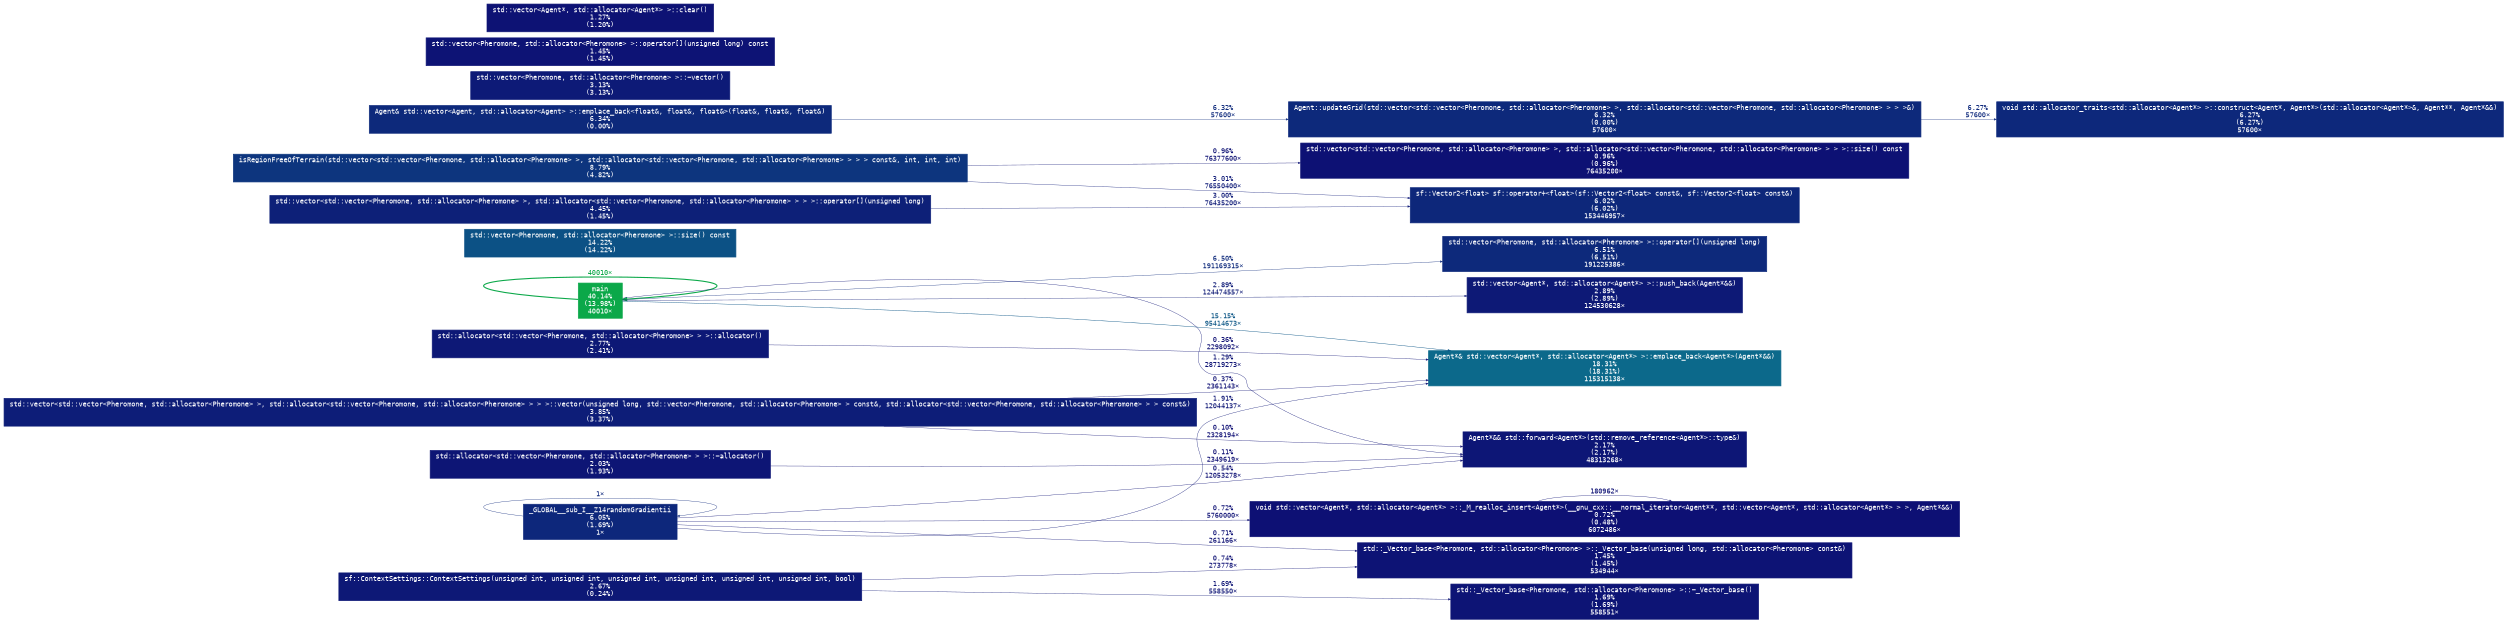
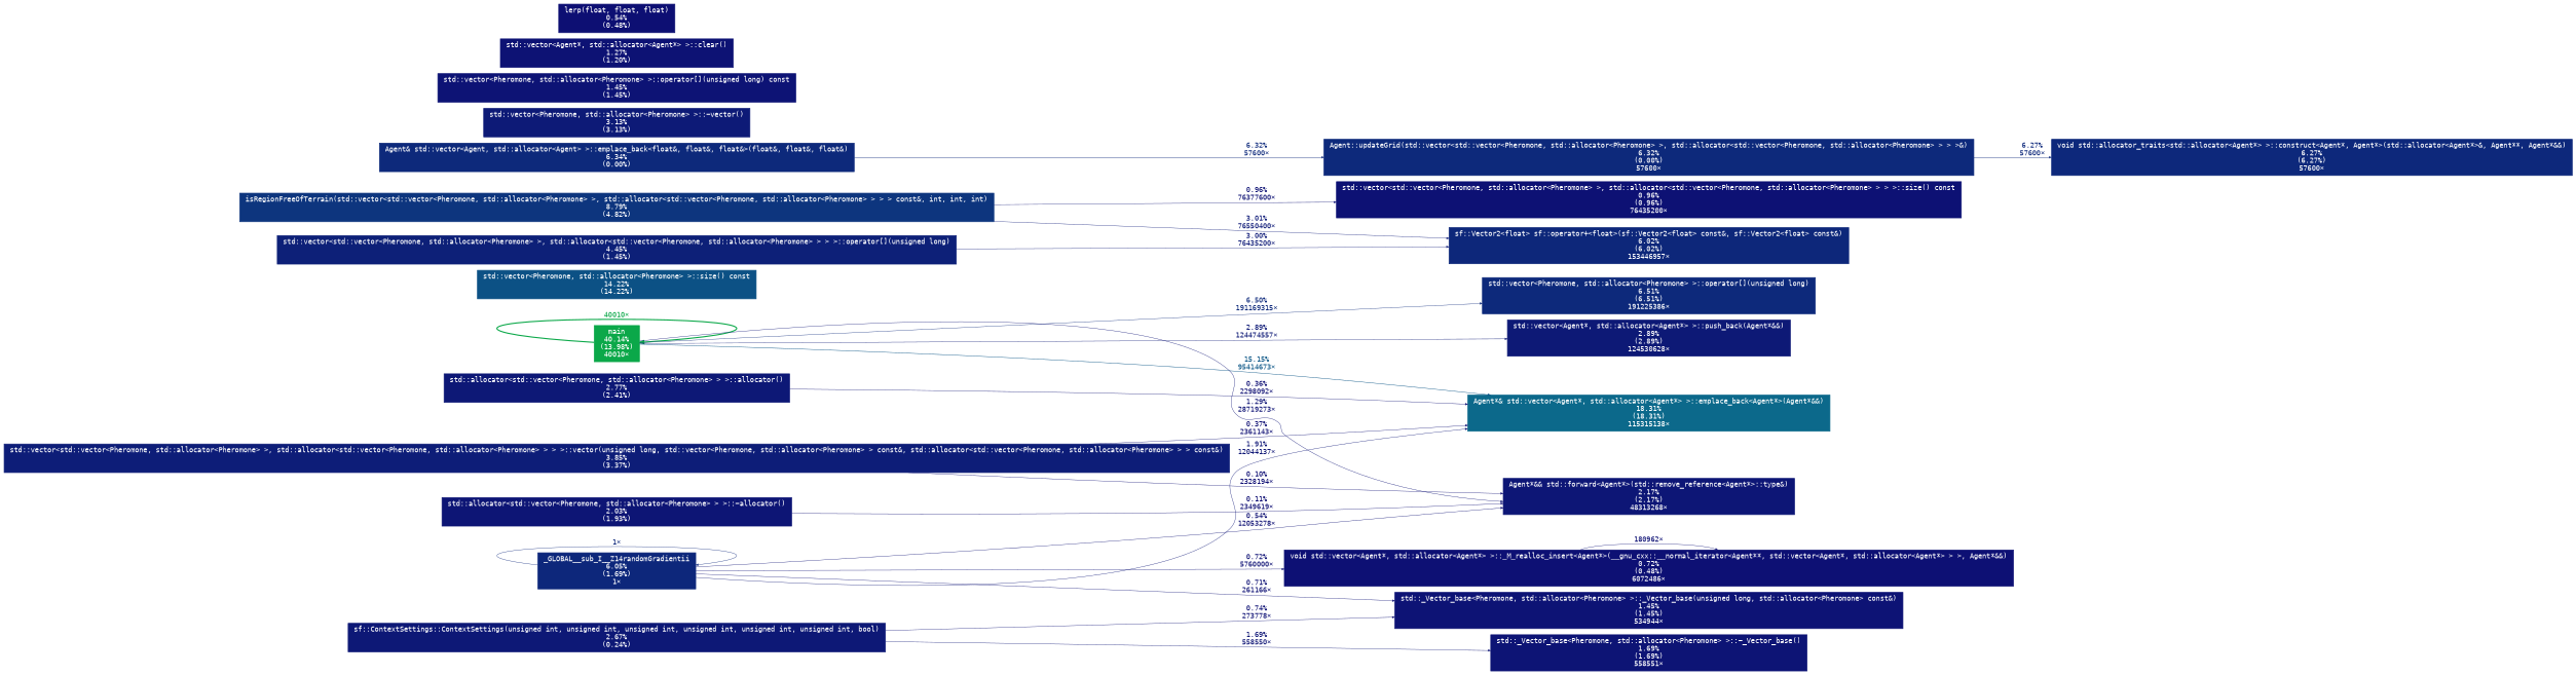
  digraph {
    fontname="DejaVu Sans Mono"
    nodesep=0.125
    ranksep=0.25
    rankdir=LR
    node [color="#0d297b" fontcolor="#ffffff" fontname="DejaVu Sans Mono" fontsize=10.00 shape=box style=filled]
    edge [arrowsize=0.35 color="#0d1074" fontcolor="#0d1074" fontname="DejaVu Sans Mono" fontsize=10.00 labeldistance=0.50 penwidth=0.50]
    n1 [color="#0ba849" height=0 label="main\n40.14%\n(13.98%)\n40010×" width=0]
    n2 [color="#0c698b" height=0 label="Agent*& std::vector<Agent*, std::allocator<Agent*> >::emplace_back<Agent*>(Agent*&&)\n18.31%\n(18.31%)\n115315138×" width=0]
    n3 [height=0 label="std::vector<Pheromone, std::allocator<Pheromone> >::operator[](unsigned long)\n6.51%\n(6.51%)\n191225386×" width=0]
    n4 [color="#0d1976" height=0 label="std::vector<Agent*, std::allocator<Agent*> >::push_back(Agent*&&)\n2.89%\n(2.89%)\n124530628×" width=0]
    n5 [color="#0d1676" height=0 label="Agent*&& std::forward<Agent*>(std::remove_reference<Agent*>::type&)\n2.17%\n(2.17%)\n48313268×" width=0]
    n6 [color="#0c5185" height=0 label="std::vector<Pheromone, std::allocator<Pheromone> >::size() const\n14.22%\n(14.22%)" width=0]
    n7 [color="#0d357e" height=0 label="isRegionFreeOfTerrain(std::vector<std::vector<Pheromone, std::allocator<Pheromone> >, std::allocator<std::vector<Pheromone, std::allocator<Pheromone> > > > const&, int, int, int)\n8.79%\n(4.82%)" width=0]
    n8 [color="#0d277a" height=0 label="sf::Vector2<float> sf::operator+<float>(sf::Vector2<float> const&, sf::Vector2<float> const&)\n6.02%\n(6.02%)\n153446957×" width=0]
    n9 [color="#0d1174" height=0 label="std::vector<std::vector<Pheromone, std::allocator<Pheromone> >, std::allocator<std::vector<Pheromone, std::allocator<Pheromone> > > >::size() const\n0.96%\n(0.96%)\n76435200×" width=0]
    n10 [height=0 label="Agent& std::vector<Agent, std::allocator<Agent> >::emplace_back<float&, float&, float&>(float&, float&, float&)\n6.34%\n(0.00%)" width=0]
    n11 [height=0 label="Agent::updateGrid(std::vector<std::vector<Pheromone, std::allocator<Pheromone> >, std::allocator<std::vector<Pheromone, std::allocator<Pheromone> > > >&)\n6.32%\n(0.00%)\n57600×" width=0]
    n12 [color="#0d287b" height=0 label="void std::allocator_traits<std::allocator<Agent*> >::construct<Agent*, Agent*>(std::allocator<Agent*>&, Agent**, Agent*&&)\n6.27%\n(6.27%)\n57600×" width=0]
    n13 [color="#0d277b" height=0 label="_GLOBAL__sub_I__Z14randomGradientii\n6.05%\n(1.69%)\n1×" width=0]
    n14 [color="#0d1375" height=0 label="std::_Vector_base<Pheromone, std::allocator<Pheromone> >::_Vector_base(unsigned long, std::allocator<Pheromone> const&)\n1.45%\n(1.45%)\n534944×" width=0]
    n15 [color="#0d1074" height=0 label="void std::vector<Agent*, std::allocator<Agent*> >::_M_realloc_insert<Agent*>(__gnu_cxx::__normal_iterator<Agent**, std::vector<Agent*, std::allocator<Agent*> > >, Agent*&&)\n0.72%\n(0.48%)\n6072486×" width=0]
    n16 [color="#0d2078" height=0 label="std::vector<std::vector<Pheromone, std::allocator<Pheromone> >, std::allocator<std::vector<Pheromone, std::allocator<Pheromone> > > >::operator[](unsigned long)\n4.45%\n(1.45%)" width=0]
    n17 [color="#0d1d78" height=0 label="std::vector<std::vector<Pheromone, std::allocator<Pheromone> >, std::allocator<std::vector<Pheromone, std::allocator<Pheromone> > > >::vector(unsigned long, std::vector<Pheromone, std::allocator<Pheromone> > const&, std::allocator<std::vector<Pheromone, std::allocator<Pheromone> > > const&)\n3.85%\n(3.37%)" width=0]
    n18 [color="#0d1a77" height=0 label="std::vector<Pheromone, std::allocator<Pheromone> >::~vector()\n3.13%\n(3.13%)" width=0]
    n19 [color="#0d1876" height=0 label="std::allocator<std::vector<Pheromone, std::allocator<Pheromone> > >::allocator()\n2.77%\n(2.41%)" width=0]
    n20 [color="#0d1876" height=0 label="sf::ContextSettings::ContextSettings(unsigned int, unsigned int, unsigned int, unsigned int, unsigned int, unsigned int, bool)\n2.67%\n(0.24%)" width=0]
    n21 [color="#0d1475" height=0 label="std::_Vector_base<Pheromone, std::allocator<Pheromone> >::~_Vector_base()\n1.69%\n(1.69%)\n558551×" width=0]
    n22 [color="#0d1575" height=0 label="std::allocator<std::vector<Pheromone, std::allocator<Pheromone> > >::~allocator()\n2.03%\n(1.93%)" width=0]
    n23 [color="#0d1375" height=0 label="std::vector<Pheromone, std::allocator<Pheromone> >::operator[](unsigned long) const\n1.45%\n(1.45%)" width=0]
    n24 [color="#0d1274" height=0 label="std::vector<Agent*, std::allocator<Agent*> >::clear()\n1.27%\n(1.20%)" width=0]
+   n25 [color="#0d0f73" height=0 label="lerp(float, float, float)\n0.54%\n(0.48%)" width=0]
    n1 -> n1 [arrowsize=0.63 color="#0ba849" fontcolor="#0ba849" label="40010×" labeldistance=1.61 penwidth=1.61]
    n1 -> n2 [arrowsize=0.39 color="#0c5686" fontcolor="#0c5686" label="15.15%\n95414673×" labeldistance=0.61 penwidth=0.61]
    n1 -> n3 [color="#0d297b" fontcolor="#0d297b" label="6.50%\n191169315×"]
    n1 -> n4 [color="#0d1976" fontcolor="#0d1976" label="2.89%\n124474557×"]
    n1 -> n5 [color="#0d1274" fontcolor="#0d1274" label="1.29%\n28719273×"]
    n7 -> n8 [color="#0d1977" fontcolor="#0d1977" label="3.01%\n76550400×"]
    n7 -> n9 [color="#0d1174" fontcolor="#0d1174" label="0.96%\n76377600×"]
    n10 -> n11 [color="#0d297b" fontcolor="#0d297b" label="6.32%\n57600×"]
    n11 -> n12 [color="#0d287b" fontcolor="#0d287b" label="6.27%\n57600×"]
    n13 -> n2 [color="#0d1575" fontcolor="#0d1575" label="1.91%\n12044137×"]
    n13 -> n5 [color="#0d0f73" fontcolor="#0d0f73" label="0.54%\n12053278×"]
    n13 -> n13 [color="#0d277b" fontcolor="#0d277b" label="1×"]
    n13 -> n14 [label="0.71%\n261166×"]
    n13 -> n15 [label="0.72%\n5760000×"]
    n15 -> n15 [label="180962×"]
    n16 -> n8 [color="#0d1977" fontcolor="#0d1977" label="3.00%\n76435200×"]
    n17 -> n2 [color="#0d0e73" fontcolor="#0d0e73" label="0.37%\n2361143×"]
    n17 -> n5 [color="#0d0d73" fontcolor="#0d0d73" label="0.10%\n2328194×"]
    n19 -> n2 [color="#0d0e73" fontcolor="#0d0e73" label="0.36%\n2298092×"]
    n20 -> n14 [label="0.74%\n273778×"]
    n20 -> n21 [color="#0d1475" fontcolor="#0d1475" label="1.69%\n558550×"]
    n22 -> n5 [color="#0d0d73" fontcolor="#0d0d73" label="0.11%\n2349619×"]
  }
